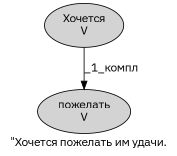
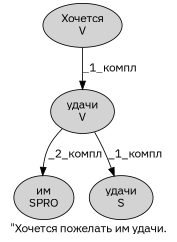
  digraph {
    fontname="IBM Plex Sans"
    label="\"Хочется пожелать им удачи."
    node [fillcolor=lightgray fontname="IBM Plex Sans" penwidth=1 shape=ellipse style=filled]
    edge [fontname="IBM Plex Sans"]
    n1 [label="Хочется\nV"]
-   n2 [label="пожелать\nV"]
+   n2 [label="удачи\nV"]
+   n3 [label="им\nSPRO"]
+   n4 [label="удачи\nS"]
    n1 -> n2 [label="_1_компл"]
+   n2 -> n3 [label="_2_компл"]
+   n2 -> n4 [label="_1_компл"]
  }
